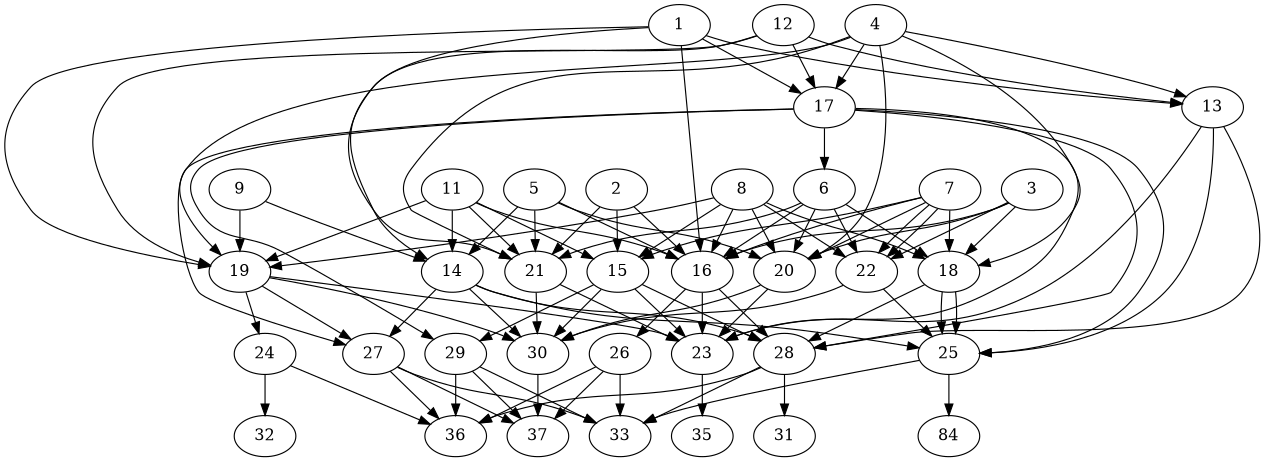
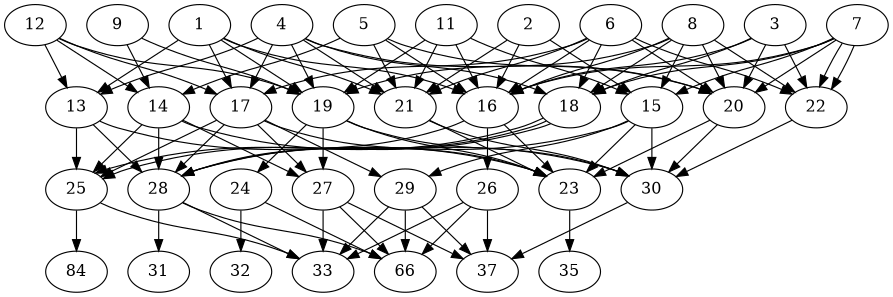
  digraph {
    node [alpha=0.11]
    1 [alpha=0.10 expect_size=657477216329392768]
    13 [alpha=0.07 expect_size=2769910667550701]
    16 [expect_size=13472965821246694]
    17 [expect_size=101532610265612288000]
    19 [alpha=0.05 expect_size=1843650286755287924736]
    21 [alpha=0.04 expect_size=263008071691451488]
    23 [alpha=0.07 expect_size=1153128531293972480]
    25 [alpha=0.15 expect_size=8269985679878214]
    28 [alpha=0.13 expect_size=187053137393205248]
    26 [alpha=0.14 expect_size=39094291256315632]
    27 [alpha=0.20 expect_size=1084545694412956672]
    29 [alpha=0.19 expect_size=34799689538161606656]
    30 [alpha=0.10 expect_size=856116770091925766144]
    24 [alpha=0.05 expect_size=1879811330714632192000]
    35 [expect_size=127503523912305952]
    33 [alpha=0.09 expect_size=992622527670789120]
    n17 [alpha=0.02 expect_size=226764315630055194624 label=84]
-   36 [alpha=0.05 expect_size=443802484789528]
+   36 [alpha=0.05 expect_size=443802484789528 label=66]
    31 [expect_size=1009074492351599616]
    37 [expect_size=1480446359471919202304]
    32 [alpha=0.02 expect_size=1690476223920278784]
    2 [alpha=0.12 expect_size=6852982050486760]
    15 [alpha=0.20 expect_size=539613610959653830656]
    3 [alpha=0.07 expect_size=2319070665917180]
    18 [alpha=0.03 expect_size=238006829056000000000]
    20 [alpha=0.10 expect_size=269865280836089056]
    22 [alpha=0.07 expect_size=19642368364253356]
    4 [alpha=0.04 expect_size=1666356128693916532736]
    5 [alpha=0.13 expect_size=288652787201931840]
    14 [alpha=0.04 expect_size=1155714138797072449536]
    6 [alpha=0.04 expect_size=37573159648736837632]
    7 [alpha=0.16 expect_size=3371731441345865]
    8 [alpha=0.17 expect_size=140299960887613952]
    9 [alpha=0.08 expect_size=726332128563822592]
    11 [alpha=0.12 expect_size=1795673412960186880]
    12 [alpha=0.13 expect_size=284450146657261312]
    1 -> 13
    1 -> 16
    1 -> 17
    1 -> 19
    1 -> 21
    13 -> 23
    13 -> 25
    13 -> 28
    16 -> 23
    16 -> 28
    16 -> 26
    17 -> 23
    17 -> 25
    17 -> 28
    17 -> 27
    17 -> 29
    19 -> 23
    19 -> 27
    19 -> 30
    19 -> 24
    21 -> 23
    21 -> 30
    23 -> 35
    25 -> 33
    25 -> n17
    28 -> 33
    28 -> 36
    28 -> 31
    26 -> 33
    26 -> 36
    26 -> 37
    27 -> 33
    27 -> 36
    27 -> 37
    29 -> 33
    29 -> 36
    29 -> 37
    30 -> 37
    24 -> 36
    24 -> 32
    2 -> 16
    2 -> 21
    2 -> 15
    15 -> 23
    15 -> 28
    15 -> 29
    15 -> 30
    3 -> 16
    3 -> 18
    3 -> 20
    3 -> 22
    18 -> 25
    18 -> 25
    18 -> 28
    20 -> 23
    20 -> 30
-   22 -> 25
    22 -> 30
    4 -> 13
    4 -> 17
    4 -> 19
    4 -> 21
    4 -> 18
    4 -> 20
    5 -> 16
    5 -> 21
    5 -> 20
    5 -> 14
    14 -> 25
    14 -> 28
    14 -> 27
    14 -> 30
    6 -> 16
-   17 -> 6
+   6 -> 17
    6 -> 21
    6 -> 18
    6 -> 20
    6 -> 22
    7 -> 16
    7 -> 15
    7 -> 18
    7 -> 20
    7 -> 22
    7 -> 22
    8 -> 16
    8 -> 19
    8 -> 15
    8 -> 18
    8 -> 20
    8 -> 22
    9 -> 19
    9 -> 14
    11 -> 16
    11 -> 19
    11 -> 21
    11 -> 15
-   11 -> 14
    12 -> 13
    12 -> 17
    12 -> 19
    12 -> 14
  }
